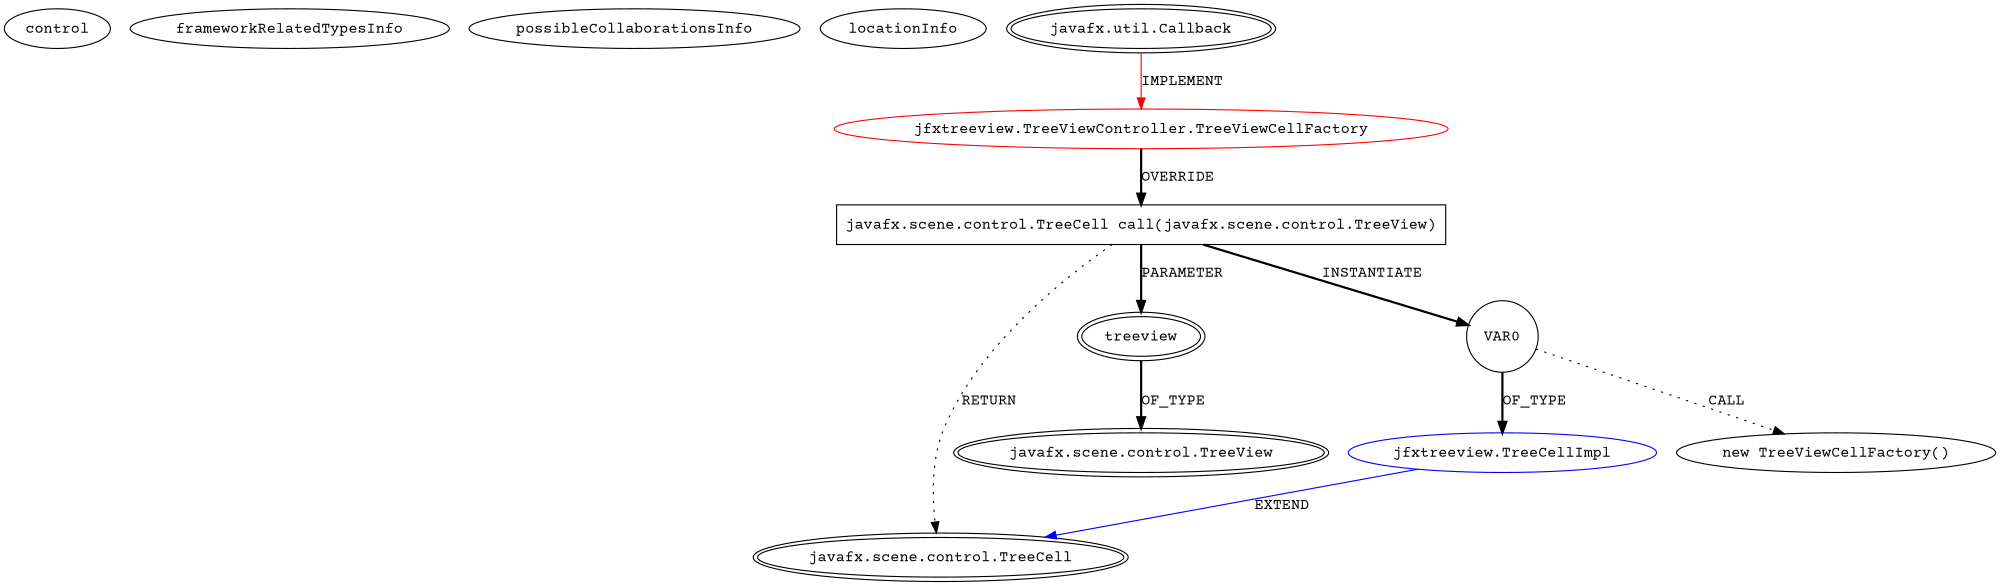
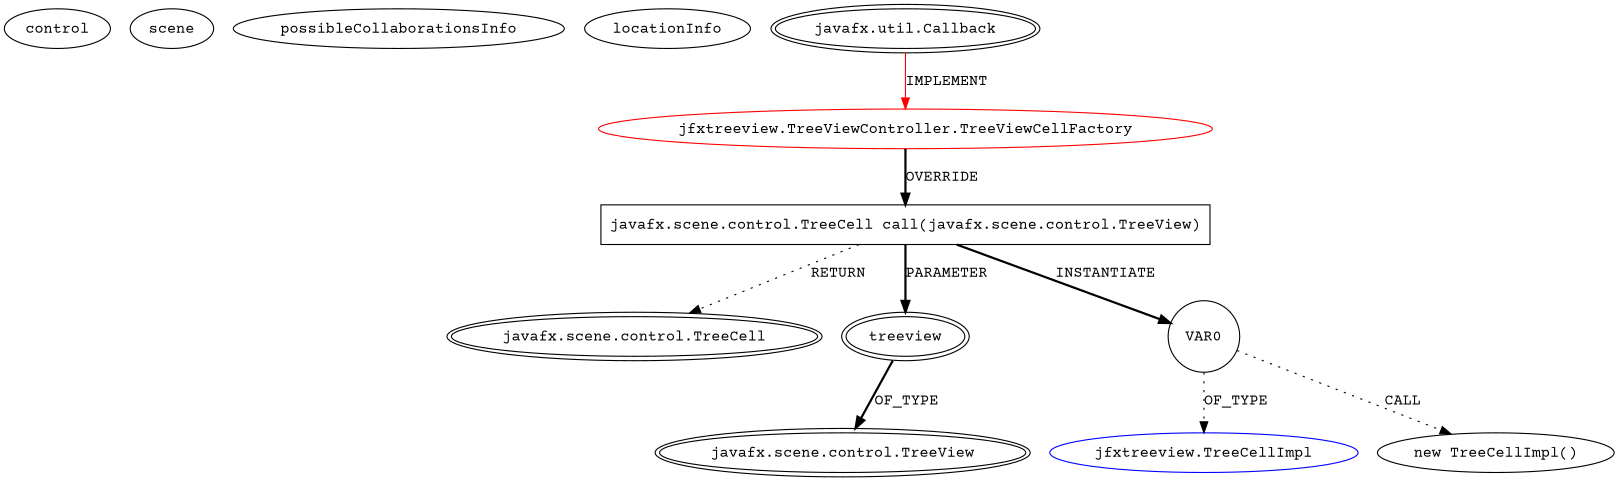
  digraph {
    fontname="Courier Prime"
    node [fontname="Courier Prime" isFrameworkType=false]
    edge [fontname="Courier Prime" style=bold]
    n1 [category=extension_graph graphId=4193 isAnonymous=false label=control possibleRelation=true isFrameworkType=""]
-   frameworkRelatedTypesInfo [0="javafx.util.Callback" isFrameworkType=""]
+   frameworkRelatedTypesInfo [0="javafx.util.Callback" label=scene isFrameworkType=""]
    possibleCollaborationsInfo [0="4193~OVERRIDING_METHOD_DECLARATION-INSTANTIATION-~javafx.util.Callback ~javafx.scene.control.TreeCell ~false~false" isFrameworkType=""]
    locationInfo [contextSignature=TreeViewCellFactory filePath="/sipadan2003-JFXTreeView201312/JFXTreeView201312-master/src/jfxtreeview/TreeViewController.java" graphId=4193 projectName="sipadan2003-JFXTreeView201312" isFrameworkType=""]
    n5 [color=red label="jfxtreeview.TreeViewController.TreeViewCellFactory" vertexType=ROOT_CLIENT_CLASS_DECLARATION]
    n6 [label="javafx.scene.control.TreeCell call(javafx.scene.control.TreeView)" shape=box vertexType=OVERRIDING_METHOD_DECLARATION]
    n7 [isFrameworkType=true label="javafx.util.Callback" peripheries=2 vertexType=FRAMEWORK_INTERFACE_TYPE]
    n8 [isFrameworkType=true label="javafx.scene.control.TreeCell" peripheries=2 vertexType=FRAMEWORK_CLASS_TYPE]
    n9 [isFrameworkType=true label=treeview peripheries=2 vertexType=PARAMETER_DECLARATION]
    n10 [label=VAR0 shape=circle vertexType=VARIABLE_EXPRESION]
    n11 [isFrameworkType=true label="javafx.scene.control.TreeView" peripheries=2 vertexType=FRAMEWORK_CLASS_TYPE]
    n12 [color=blue label="jfxtreeview.TreeCellImpl" vertexType=REFERENCE_CLIENT_CLASS_DECLARATION]
-   n13 [label="new TreeViewCellFactory()" vertexType=CONSTRUCTOR_CALL]
+   n13 [label="new TreeCellImpl()" vertexType=CONSTRUCTOR_CALL]
    n5 -> n6 [label=OVERRIDE]
    n6 -> n8 [label=RETURN style=dotted]
    n6 -> n9 [label=PARAMETER]
    n6 -> n10 [label=INSTANTIATE]
    n7 -> n5 [color=red label=IMPLEMENT style=solid]
    n9 -> n11 [label=OF_TYPE]
-   n10 -> n12 [label=OF_TYPE]
+   n10 -> n12 [label=OF_TYPE style=dotted]
    n10 -> n13 [label=CALL style=dotted]
-   n12 -> n8 [color=blue label=EXTEND style=solid]
  }
